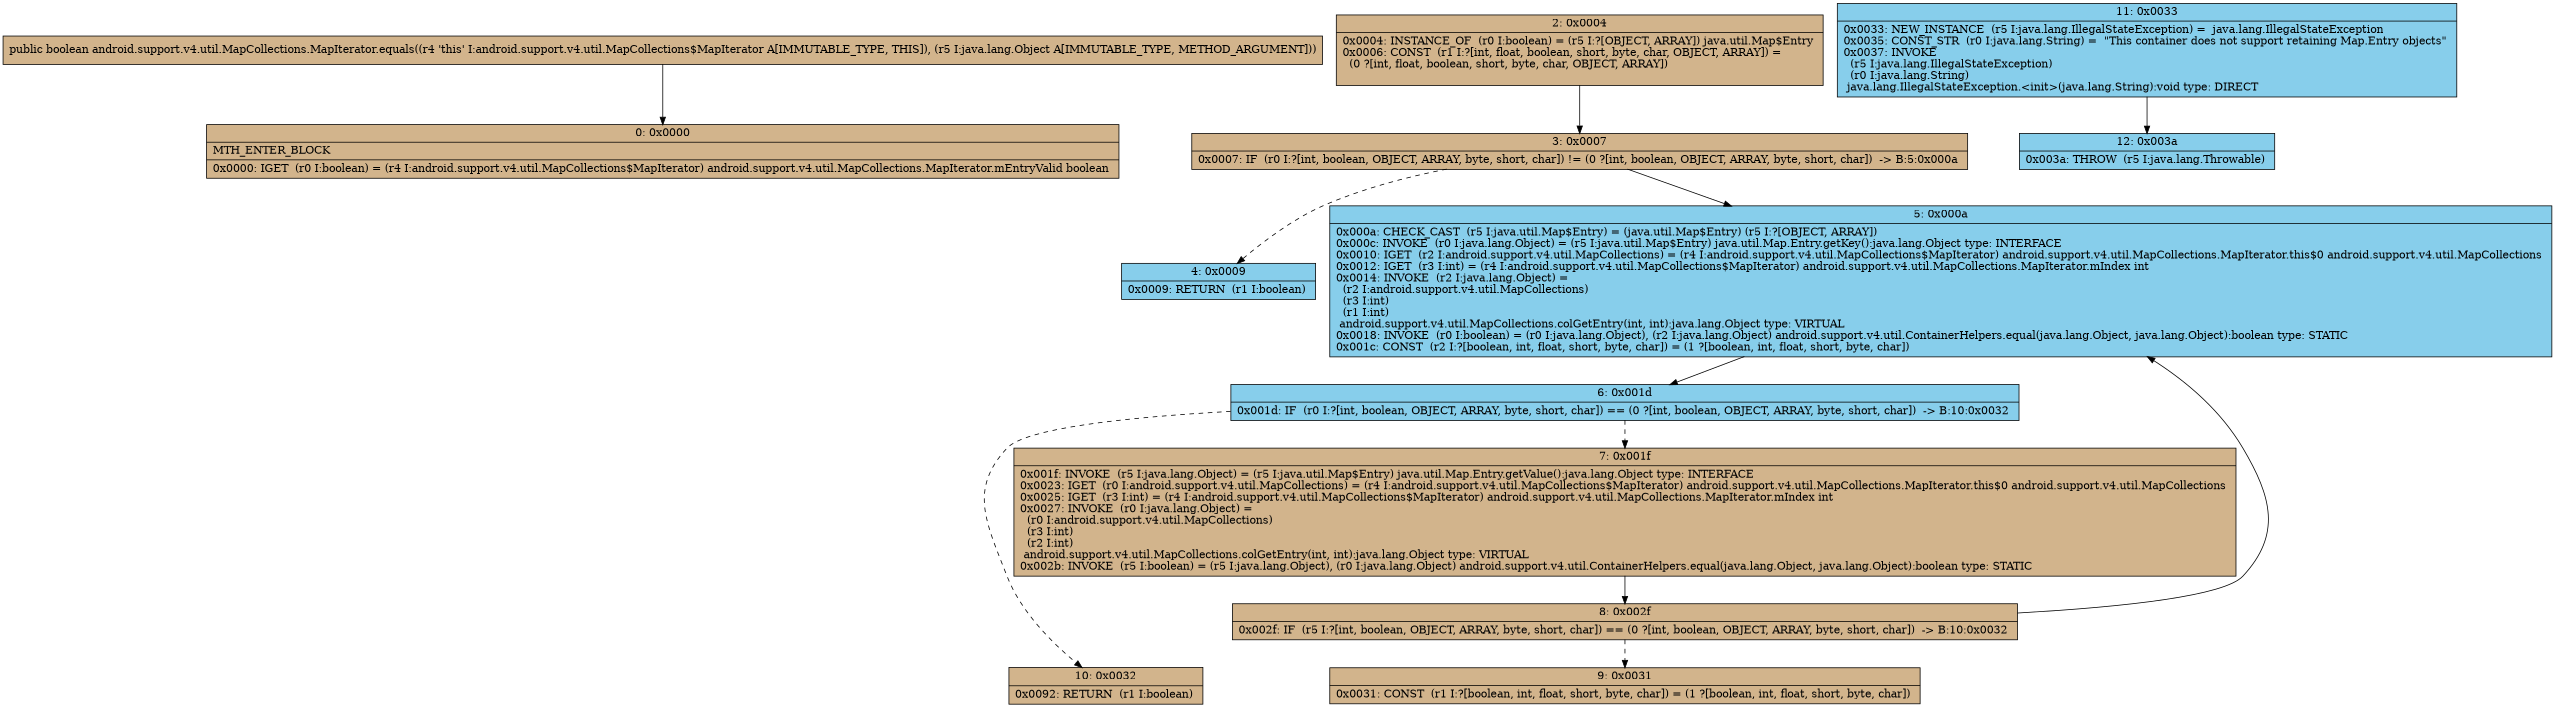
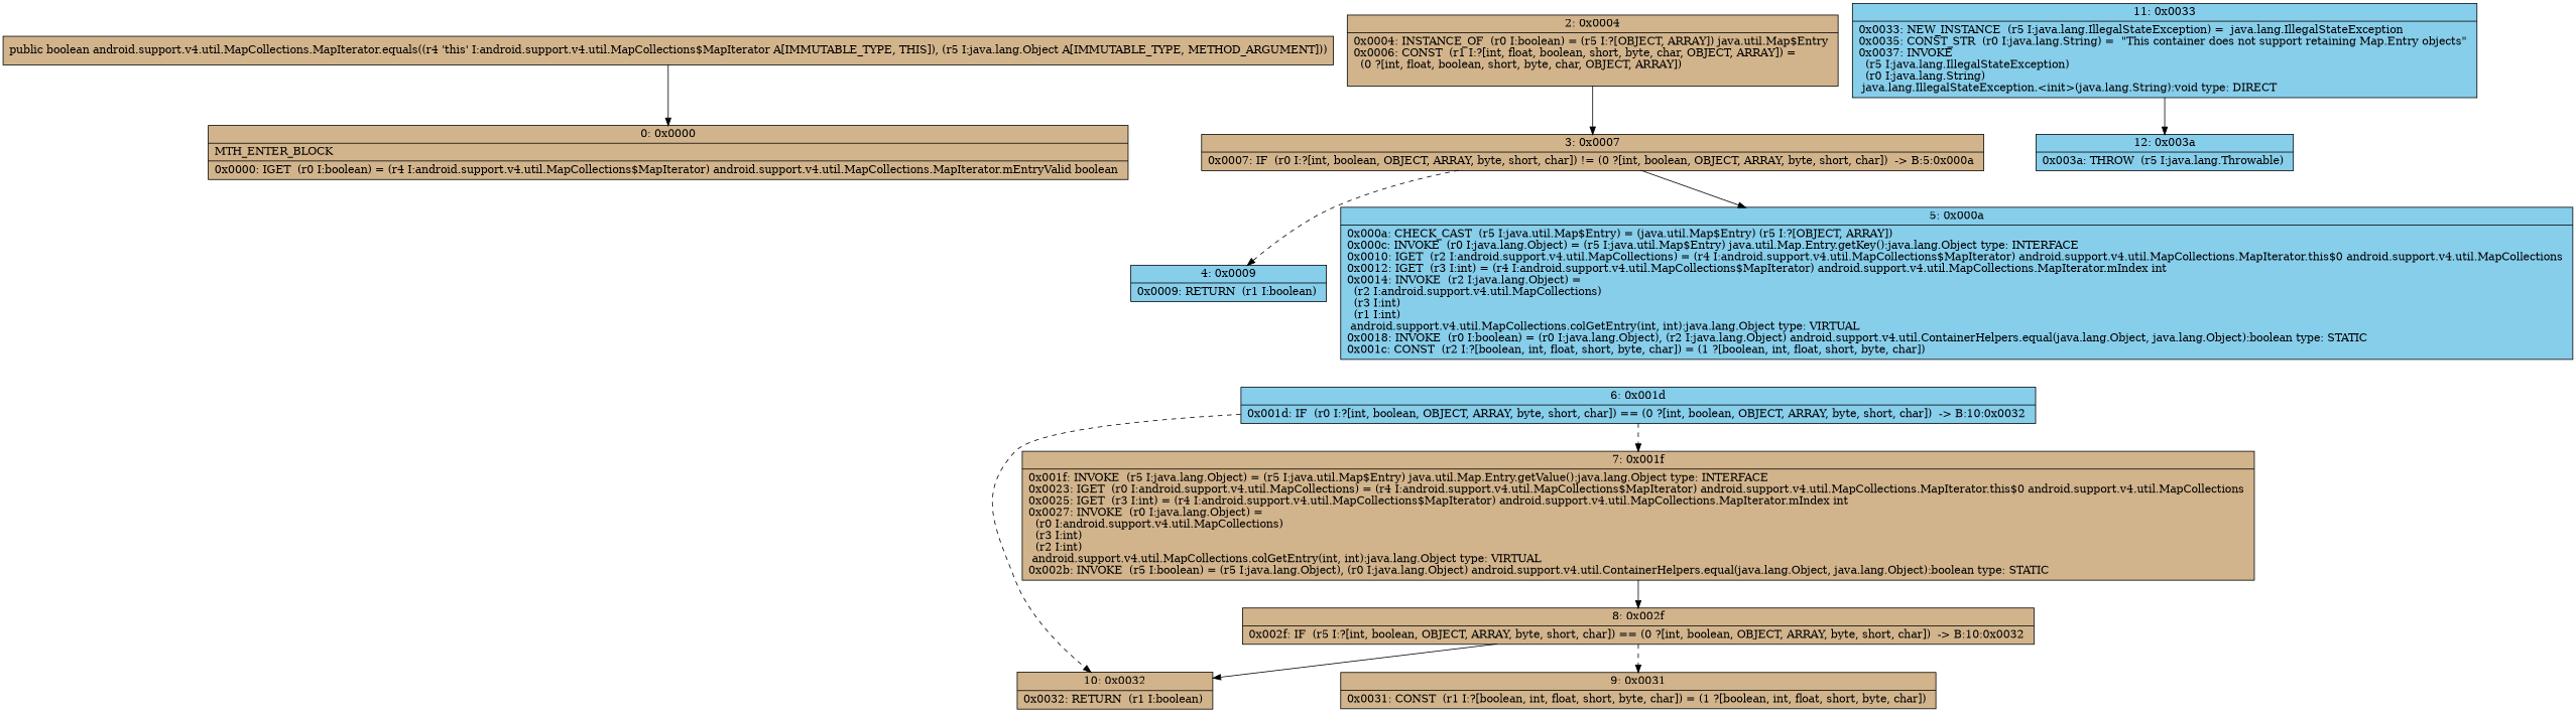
  digraph {
    node [fillcolor=tan shape=record style=filled]
    n1 [label="{0\:\ 0x0000|MTH_ENTER_BLOCK\l|0x0000: IGET  (r0 I:boolean) = (r4 I:android.support.v4.util.MapCollections$MapIterator) android.support.v4.util.MapCollections.MapIterator.mEntryValid boolean \l}"]
    n2 [label="{2\:\ 0x0004|0x0004: INSTANCE_OF  (r0 I:boolean) = (r5 I:?[OBJECT, ARRAY]) java.util.Map$Entry \l0x0006: CONST  (r1 I:?[int, float, boolean, short, byte, char, OBJECT, ARRAY]) = \l  (0 ?[int, float, boolean, short, byte, char, OBJECT, ARRAY])\l \l}"]
    n3 [label="{3\:\ 0x0007|0x0007: IF  (r0 I:?[int, boolean, OBJECT, ARRAY, byte, short, char]) != (0 ?[int, boolean, OBJECT, ARRAY, byte, short, char])  \-\> B:5:0x000a \l}"]
    n4 [fillcolor=skyblue label="{11\:\ 0x0033|0x0033: NEW_INSTANCE  (r5 I:java.lang.IllegalStateException) =  java.lang.IllegalStateException \l0x0035: CONST_STR  (r0 I:java.lang.String) =  \"This container does not support retaining Map.Entry objects\" \l0x0037: INVOKE  \l  (r5 I:java.lang.IllegalStateException)\l  (r0 I:java.lang.String)\l java.lang.IllegalStateException.\<init\>(java.lang.String):void type: DIRECT \l}"]
    n5 [fillcolor=skyblue label="{12\:\ 0x003a|0x003a: THROW  (r5 I:java.lang.Throwable) \l}"]
    n6 [fillcolor=skyblue label="{4\:\ 0x0009|0x0009: RETURN  (r1 I:boolean) \l}"]
    n7 [fillcolor=skyblue label="{5\:\ 0x000a|0x000a: CHECK_CAST  (r5 I:java.util.Map$Entry) = (java.util.Map$Entry) (r5 I:?[OBJECT, ARRAY]) \l0x000c: INVOKE  (r0 I:java.lang.Object) = (r5 I:java.util.Map$Entry) java.util.Map.Entry.getKey():java.lang.Object type: INTERFACE \l0x0010: IGET  (r2 I:android.support.v4.util.MapCollections) = (r4 I:android.support.v4.util.MapCollections$MapIterator) android.support.v4.util.MapCollections.MapIterator.this$0 android.support.v4.util.MapCollections \l0x0012: IGET  (r3 I:int) = (r4 I:android.support.v4.util.MapCollections$MapIterator) android.support.v4.util.MapCollections.MapIterator.mIndex int \l0x0014: INVOKE  (r2 I:java.lang.Object) = \l  (r2 I:android.support.v4.util.MapCollections)\l  (r3 I:int)\l  (r1 I:int)\l android.support.v4.util.MapCollections.colGetEntry(int, int):java.lang.Object type: VIRTUAL \l0x0018: INVOKE  (r0 I:boolean) = (r0 I:java.lang.Object), (r2 I:java.lang.Object) android.support.v4.util.ContainerHelpers.equal(java.lang.Object, java.lang.Object):boolean type: STATIC \l0x001c: CONST  (r2 I:?[boolean, int, float, short, byte, char]) = (1 ?[boolean, int, float, short, byte, char]) \l}"]
    n8 [fillcolor=skyblue label="{6\:\ 0x001d|0x001d: IF  (r0 I:?[int, boolean, OBJECT, ARRAY, byte, short, char]) == (0 ?[int, boolean, OBJECT, ARRAY, byte, short, char])  \-\> B:10:0x0032 \l}"]
    n9 [label="{7\:\ 0x001f|0x001f: INVOKE  (r5 I:java.lang.Object) = (r5 I:java.util.Map$Entry) java.util.Map.Entry.getValue():java.lang.Object type: INTERFACE \l0x0023: IGET  (r0 I:android.support.v4.util.MapCollections) = (r4 I:android.support.v4.util.MapCollections$MapIterator) android.support.v4.util.MapCollections.MapIterator.this$0 android.support.v4.util.MapCollections \l0x0025: IGET  (r3 I:int) = (r4 I:android.support.v4.util.MapCollections$MapIterator) android.support.v4.util.MapCollections.MapIterator.mIndex int \l0x0027: INVOKE  (r0 I:java.lang.Object) = \l  (r0 I:android.support.v4.util.MapCollections)\l  (r3 I:int)\l  (r2 I:int)\l android.support.v4.util.MapCollections.colGetEntry(int, int):java.lang.Object type: VIRTUAL \l0x002b: INVOKE  (r5 I:boolean) = (r5 I:java.lang.Object), (r0 I:java.lang.Object) android.support.v4.util.ContainerHelpers.equal(java.lang.Object, java.lang.Object):boolean type: STATIC \l}"]
-   n10 [label="{10\:\ 0x0032|0x0092: RETURN  (r1 I:boolean) \l}"]
+   n10 [label="{10\:\ 0x0032|0x0032: RETURN  (r1 I:boolean) \l}"]
    n11 [label="{8\:\ 0x002f|0x002f: IF  (r5 I:?[int, boolean, OBJECT, ARRAY, byte, short, char]) == (0 ?[int, boolean, OBJECT, ARRAY, byte, short, char])  \-\> B:10:0x0032 \l}"]
    n12 [label="{9\:\ 0x0031|0x0031: CONST  (r1 I:?[boolean, int, float, short, byte, char]) = (1 ?[boolean, int, float, short, byte, char]) \l}"]
    n13 [label="{public boolean android.support.v4.util.MapCollections.MapIterator.equals((r4 'this' I:android.support.v4.util.MapCollections$MapIterator A[IMMUTABLE_TYPE, THIS]), (r5 I:java.lang.Object A[IMMUTABLE_TYPE, METHOD_ARGUMENT])) }"]
    n2 -> n3
    n3 -> n6 [style=dashed]
    n3 -> n7
    n4 -> n5
-   n7 -> n8
    n8 -> n9 [style=dashed]
    n8 -> n10 [style=dashed]
    n9 -> n11
-   n11 -> n7
+   n11 -> n10
    n11 -> n12 [style=dashed]
    n13 -> n1
  }
